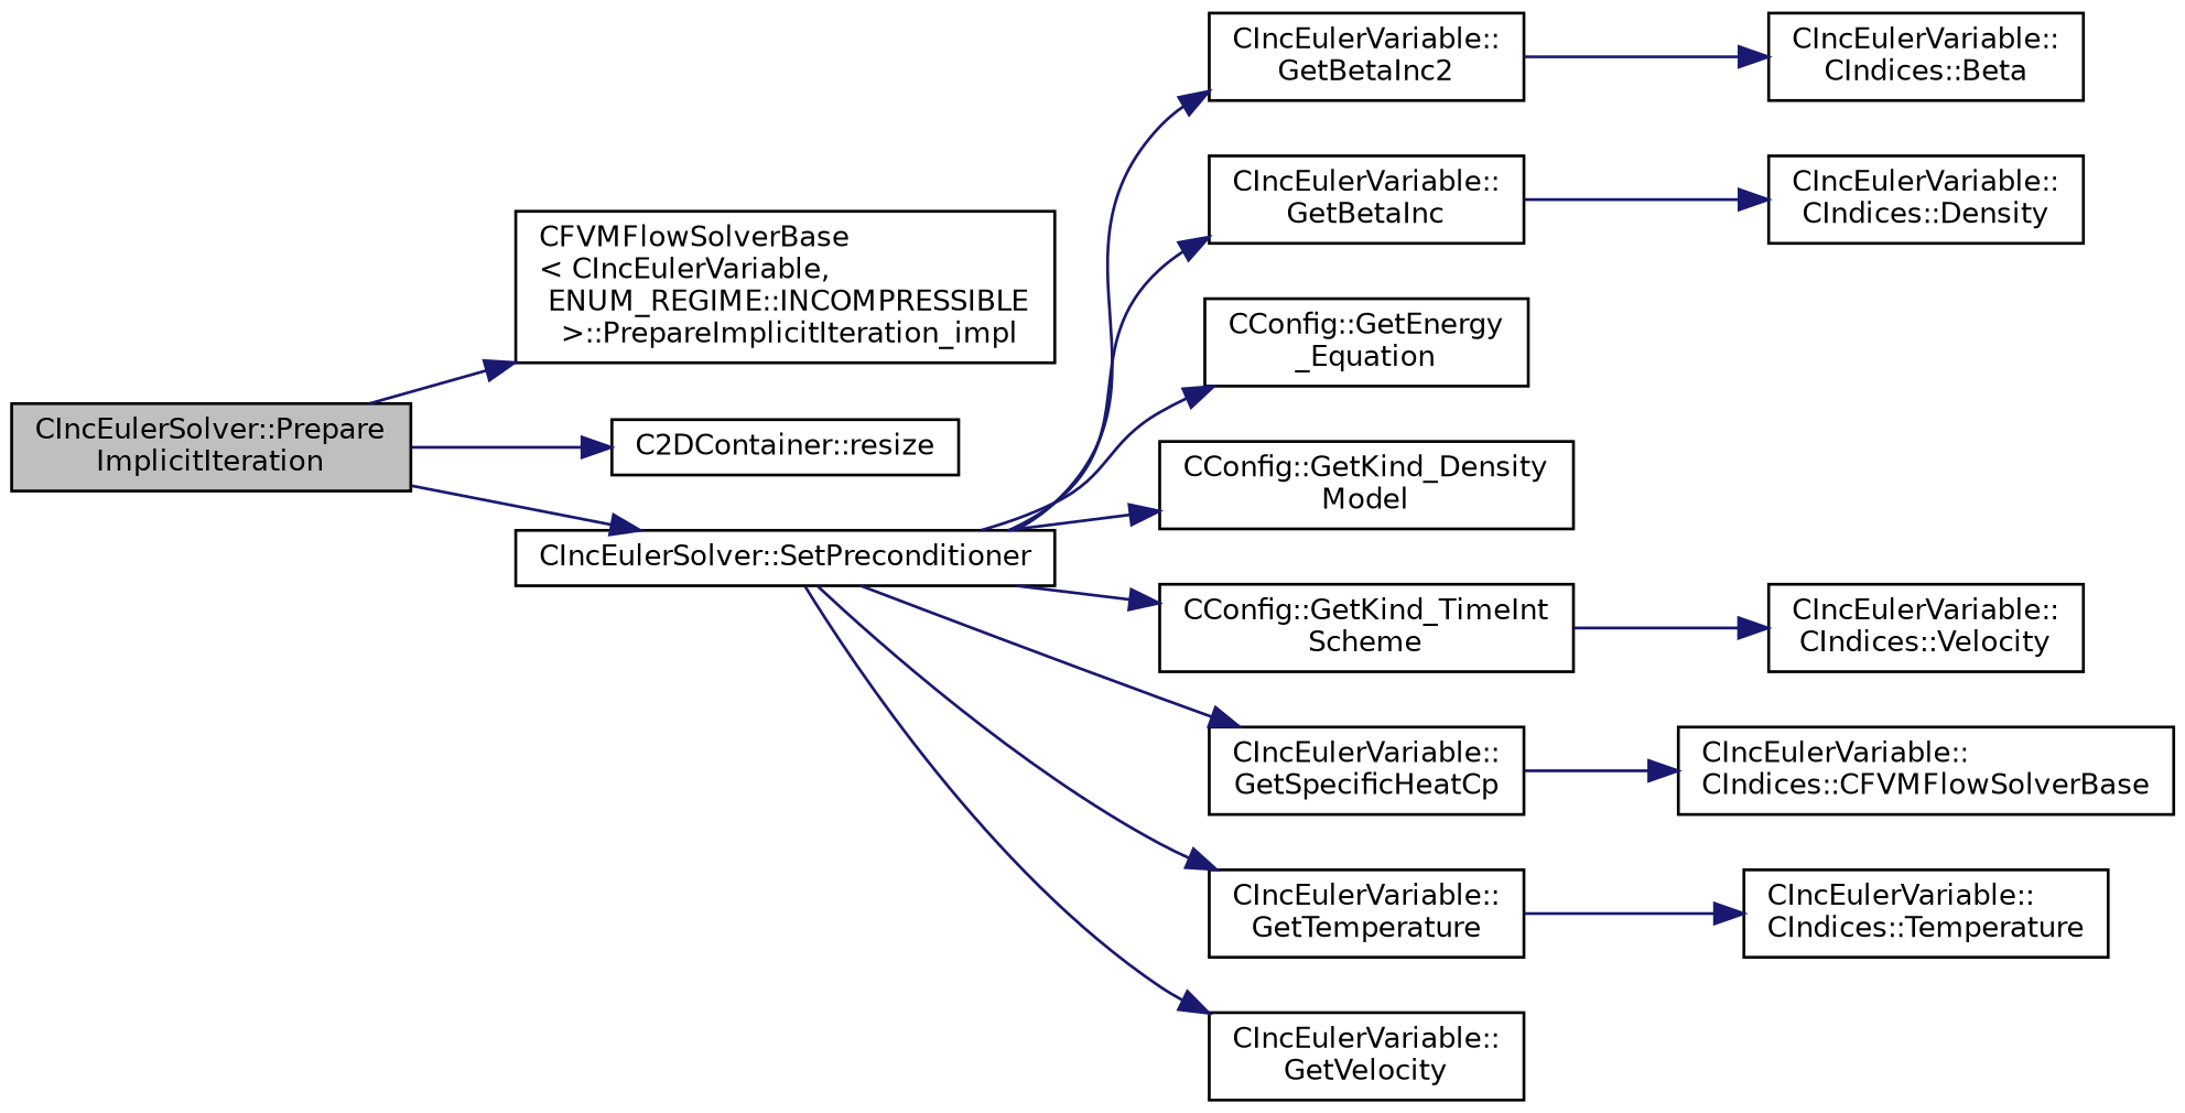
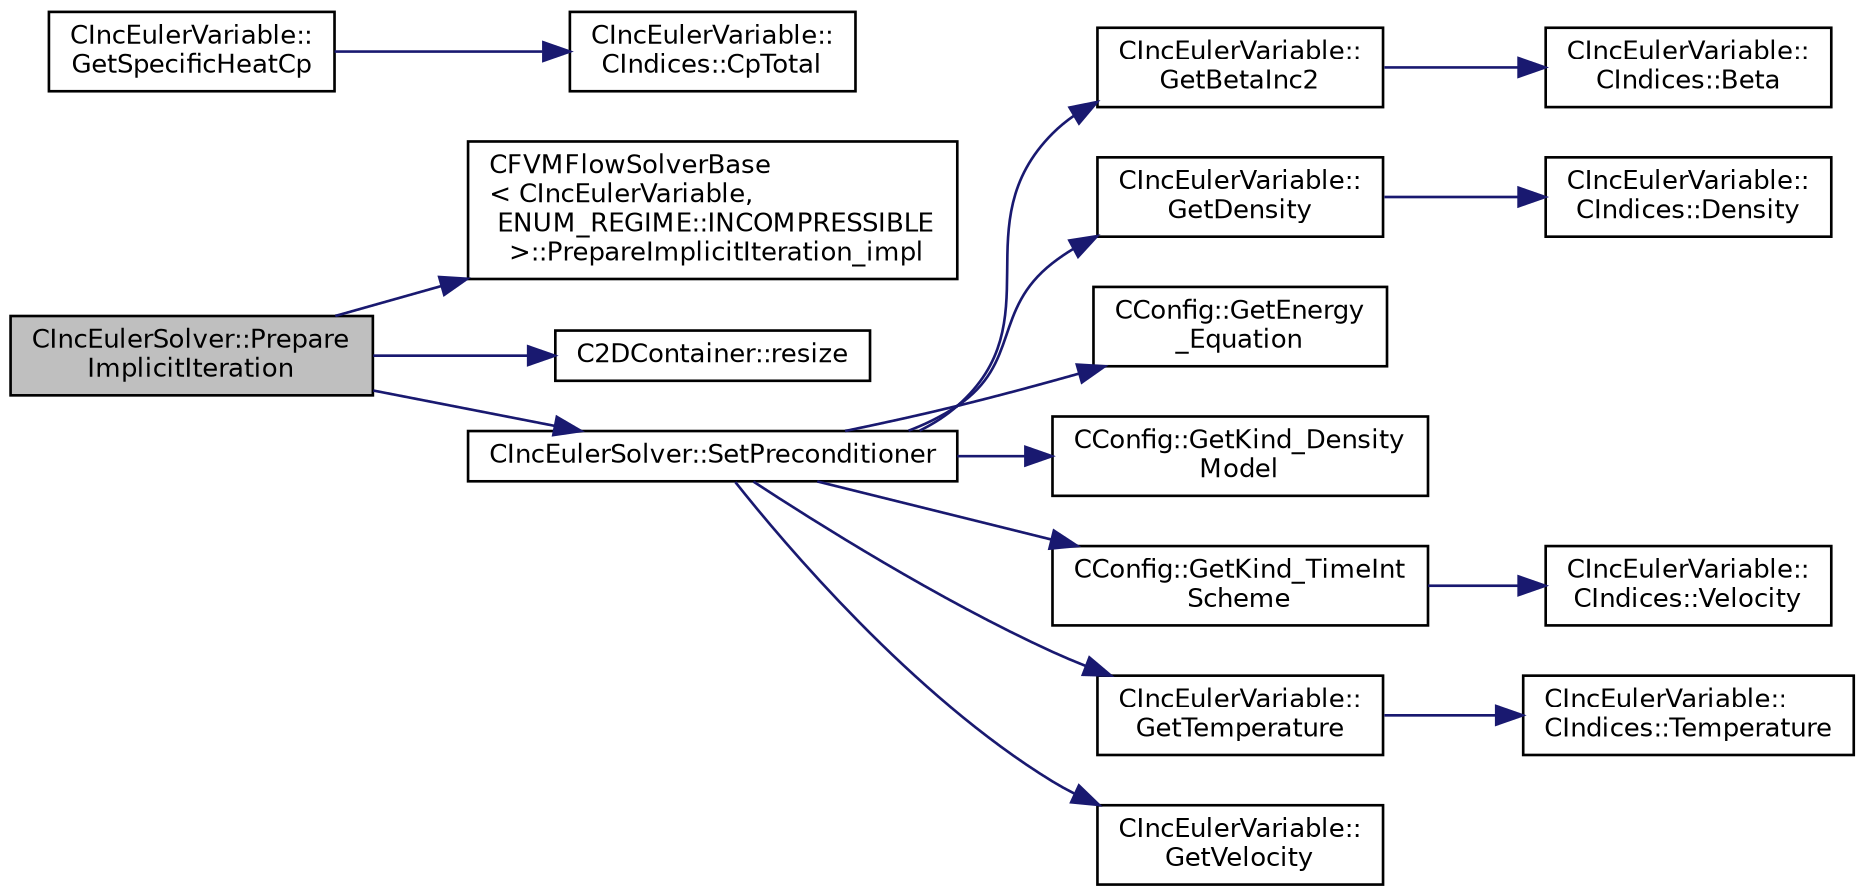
  digraph {
    rankdir=LR
    node [color=black fillcolor=white fontname=Helvetica fontsize=10 shape=record style=filled]
    edge [color=midnightblue fontname=Helvetica fontsize=10 labelfontname=Helvetica labelfontsize=10 style=solid]
    n1 [fillcolor=grey75 fontcolor=black height=0.2 label="CIncEulerSolver::Prepare\lImplicitIteration" width=0.4]
    n2 [height=0.2 label="CFVMFlowSolverBase\l\< CIncEulerVariable,\l ENUM_REGIME::INCOMPRESSIBLE\l \>::PrepareImplicitIteration_impl" width=0.4]
    n3 [height=0.2 label="C2DContainer::resize" width=0.4]
    n4 [height=0.2 label="CIncEulerSolver::SetPreconditioner" width=0.4]
    n5 [height=0.2 label="CIncEulerVariable::\lGetBetaInc2" width=0.4]
-   n6 [height=0.2 label="CIncEulerVariable::\lGetBetaInc" width=0.4]
+   n6 [height=0.2 label="CIncEulerVariable::\lGetDensity" width=0.4]
    n7 [height=0.2 label="CConfig::GetEnergy\l_Equation" width=0.4]
    n8 [height=0.2 label="CConfig::GetKind_Density\lModel" width=0.4]
    n9 [height=0.2 label="CConfig::GetKind_TimeInt\lScheme" width=0.4]
    n10 [height=0.2 label="CIncEulerVariable::\lGetSpecificHeatCp" width=0.4]
    n11 [height=0.2 label="CIncEulerVariable::\lGetTemperature" width=0.4]
    n12 [height=0.2 label="CIncEulerVariable::\lGetVelocity" width=0.4]
    n13 [height=0.2 label="CIncEulerVariable::\lCIndices::Beta" width=0.4]
    n14 [height=0.2 label="CIncEulerVariable::\lCIndices::Density" width=0.4]
    n15 [height=0.2 label="CIncEulerVariable::\lCIndices::Velocity" width=0.4]
-   n16 [height=0.2 label="CIncEulerVariable::\lCIndices::CFVMFlowSolverBase" width=0.4]
+   n16 [height=0.2 label="CIncEulerVariable::\lCIndices::CpTotal" width=0.4]
    n17 [height=0.2 label="CIncEulerVariable::\lCIndices::Temperature" width=0.4]
    n1 -> n2
    n1 -> n3
    n1 -> n4
    n4 -> n5
    n4 -> n6
    n4 -> n7
    n4 -> n8
    n4 -> n9
-   n4 -> n10
    n4 -> n11
    n4 -> n12
    n5 -> n13
    n6 -> n14
    n9 -> n15
    n10 -> n16
    n11 -> n17
  }
